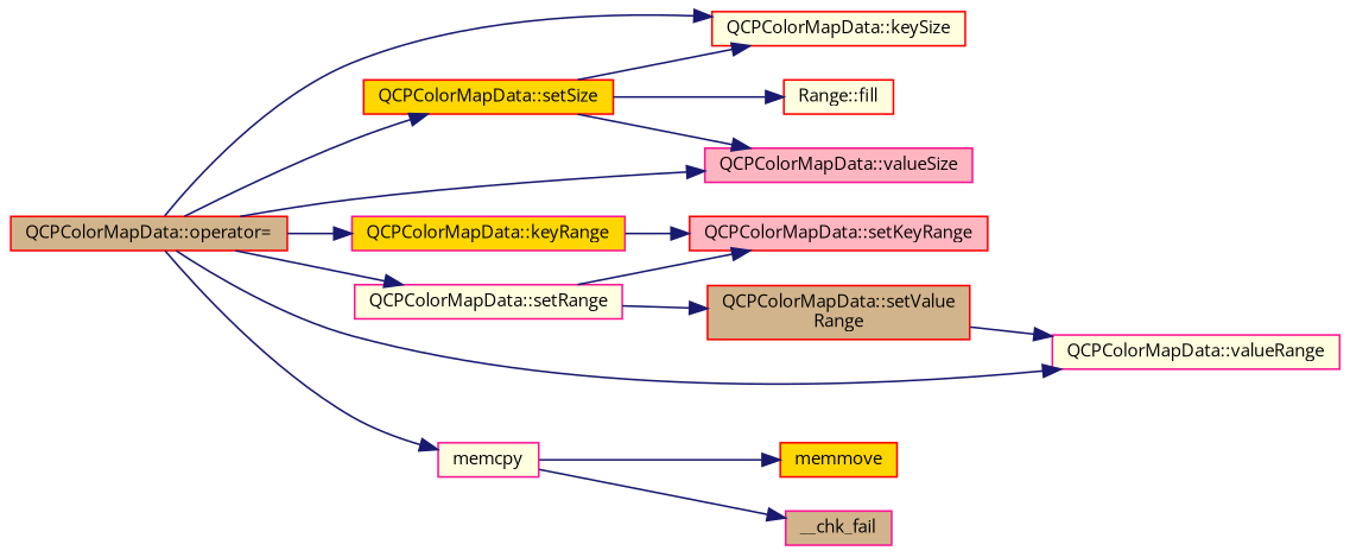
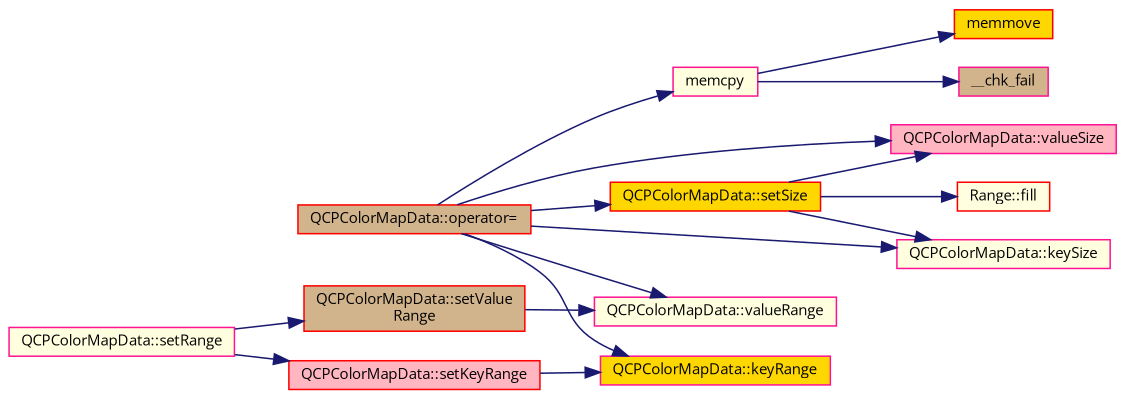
  digraph {
    fontname="Open Sans"
    rankdir=LR
    node [color=deeppink fillcolor=lightyellow fontname="Open Sans" fontsize=10 shape=record style=filled]
    edge [color=midnightblue fontname="Open Sans" fontsize=10 labelfontname=Helvetica labelfontsize=10 style=solid]
    n1 [color=red fillcolor=tan fontcolor=black height=0.2 label="QCPColorMapData::operator=" width=0.4]
-   n2 [color=red height=0.2 label="QCPColorMapData::keySize" width=0.4]
+   n2 [height=0.2 label="QCPColorMapData::keySize" width=0.4]
    n3 [fillcolor=lightpink height=0.2 label="QCPColorMapData::valueSize" width=0.4]
    n4 [color=red fillcolor=gold height=0.2 label="QCPColorMapData::setSize" width=0.4]
    n5 [height=0.2 label="QCPColorMapData::setRange" width=0.4]
    n6 [fillcolor=gold height=0.2 label="QCPColorMapData::keyRange" width=0.4]
    n7 [height=0.2 label="QCPColorMapData::valueRange" width=0.4]
    n8 [height=0.2 label=memcpy width=0.4]
    n9 [color=red height=0.2 label="Range::fill" width=0.4]
    n10 [color=red fillcolor=lightpink height=0.2 label="QCPColorMapData::setKeyRange" width=0.4]
    n11 [color=red fillcolor=tan height=0.2 label="QCPColorMapData::setValue\lRange" width=0.4]
    n12 [color=red fillcolor=gold height=0.2 label=memmove width=0.4]
    n13 [fillcolor=tan height=0.2 label=__chk_fail width=0.4]
    n1 -> n2
    n1 -> n3
    n1 -> n4
-   n1 -> n5
    n1 -> n6
    n1 -> n7
    n1 -> n8
    n4 -> n2
    n4 -> n3
    n4 -> n9
    n5 -> n10
    n5 -> n11
    n8 -> n12
    n8 -> n13
-   n6 -> n10
+   n10 -> n6
    n11 -> n7
  }
